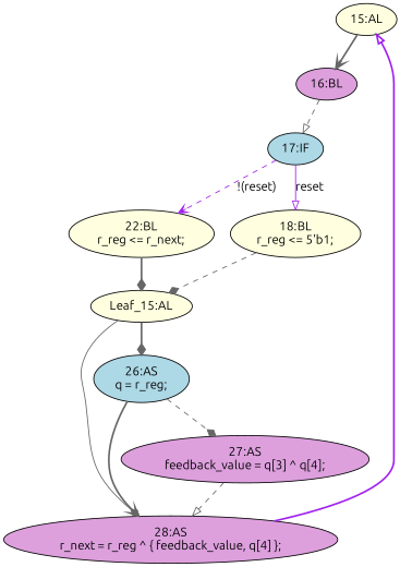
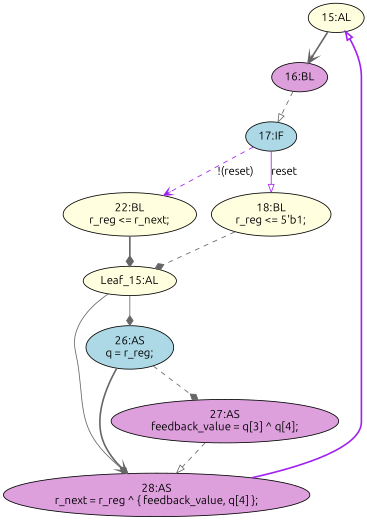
  strict digraph {
    fontname=Ubuntu
    node [fillcolor=lightyellow fontname=Ubuntu statements="[]" style=filled typ=Block]
    edge [arrowhead=diamond color=gray40 fontname=Ubuntu style=dashed]
    n1 [ast="<pyverilog.vparser.ast.Always object at 0x7fd71eb23790>" clk_sens=True label="15:AL" sens="['clk', 'reset']" typ=Always use_var="['reset', 'r_next']"]
    n2 [ast="<pyverilog.vparser.ast.Block object at 0x7fd71eb23d10>" fillcolor=plum label="16:BL"]
    n3 [ast="<pyverilog.vparser.ast.IfStatement object at 0x7fd71eace290>" fillcolor=lightblue label="17:IF" typ=IfStatement]
    n4 [ast="<pyverilog.vparser.ast.Block object at 0x7fd71eb23890>" label="22:BL\nr_reg <= r_next;" statements="[<pyverilog.vparser.ast.NonblockingSubstitution object at 0x7fd71eb31150>]"]
    n5 [ast="<pyverilog.vparser.ast.Block object at 0x7fd71ead6750>" label="18:BL\nr_reg <= 5'b1;" statements="[<pyverilog.vparser.ast.NonblockingSubstitution object at 0x7fd71eb23ed0>]"]
    n6 [ast="<pyverilog.vparser.ast.Assign object at 0x7fd7203bf450>" def_var="['r_next']" fillcolor=plum label="28:AS\nr_next = r_reg ^ { feedback_value, q[4] };" typ=Assign use_var="['r_reg', 'feedback_value', 'q']"]
    n7 [ast="<pyverilog.vparser.ast.Assign object at 0x7fd71eb26950>" def_var="['feedback_value']" fillcolor=plum label="27:AS\nfeedback_value = q[3] ^ q[4];" typ=Assign use_var="['q', 'q']"]
    n8 [def_var="['r_reg']" label="Leaf_15:AL" statements="" typ=""]
    n9 [ast="<pyverilog.vparser.ast.Assign object at 0x7fd71eb31650>" def_var="['q']" fillcolor=lightblue label="26:AS\nq = r_reg;" typ=Assign use_var="['r_reg']"]
    n1 -> n2 [arrowhead=vee cond="[]" lineno=None style=bold]
    n2 -> n3 [arrowhead=onormal cond="[]" lineno=None]
    n3 -> n4 [arrowhead=vee color=purple cond="['reset']" label="!(reset)" lineno=17]
    n3 -> n5 [arrowhead=onormal color=purple cond="['reset']" label=reset lineno=17 style=solid]
    n4 -> n8 [cond="[]" lineno=None style=bold]
    n5 -> n8 [cond="[]" lineno=None]
    n6 -> n1 [arrowhead=onormal color=purple style=bold]
    n7 -> n6 [arrowhead=onormal]
    n8 -> n6 [style=solid]
-   n8 -> n9 [style=bold]
+   n8 -> n9 [style=solid]
    n9 -> n6 [arrowhead=vee style=bold]
    n9 -> n7
  }
